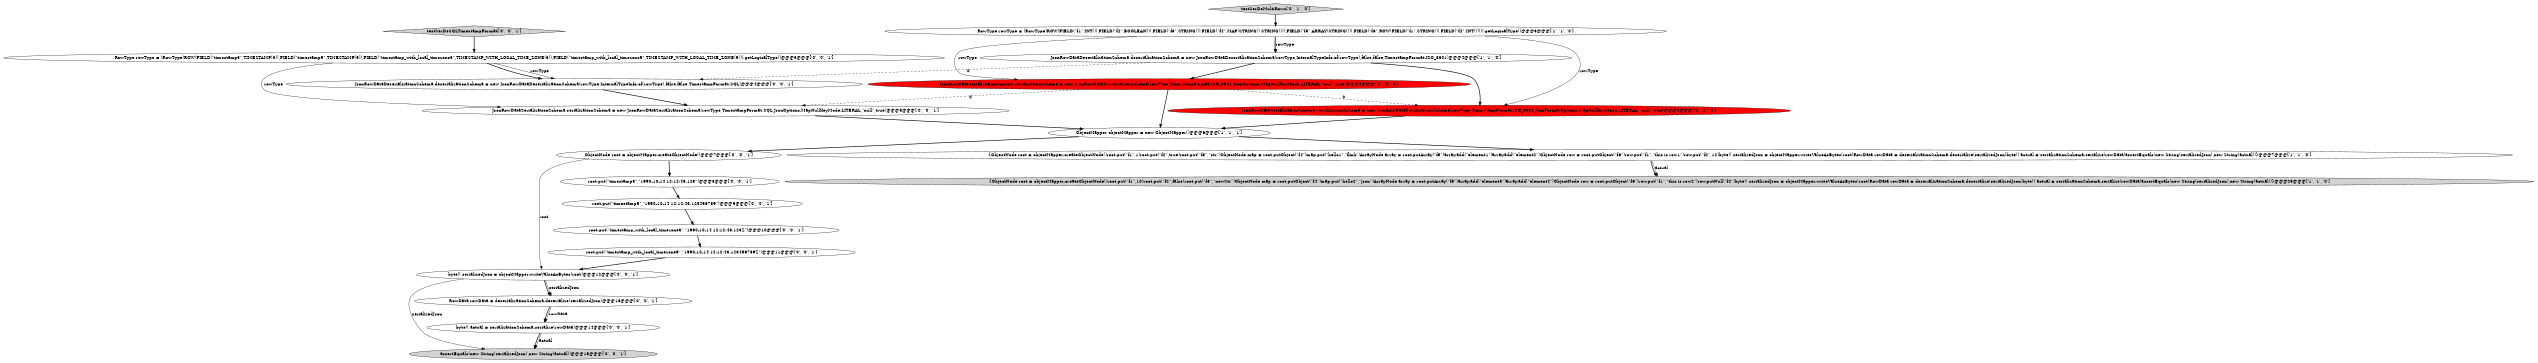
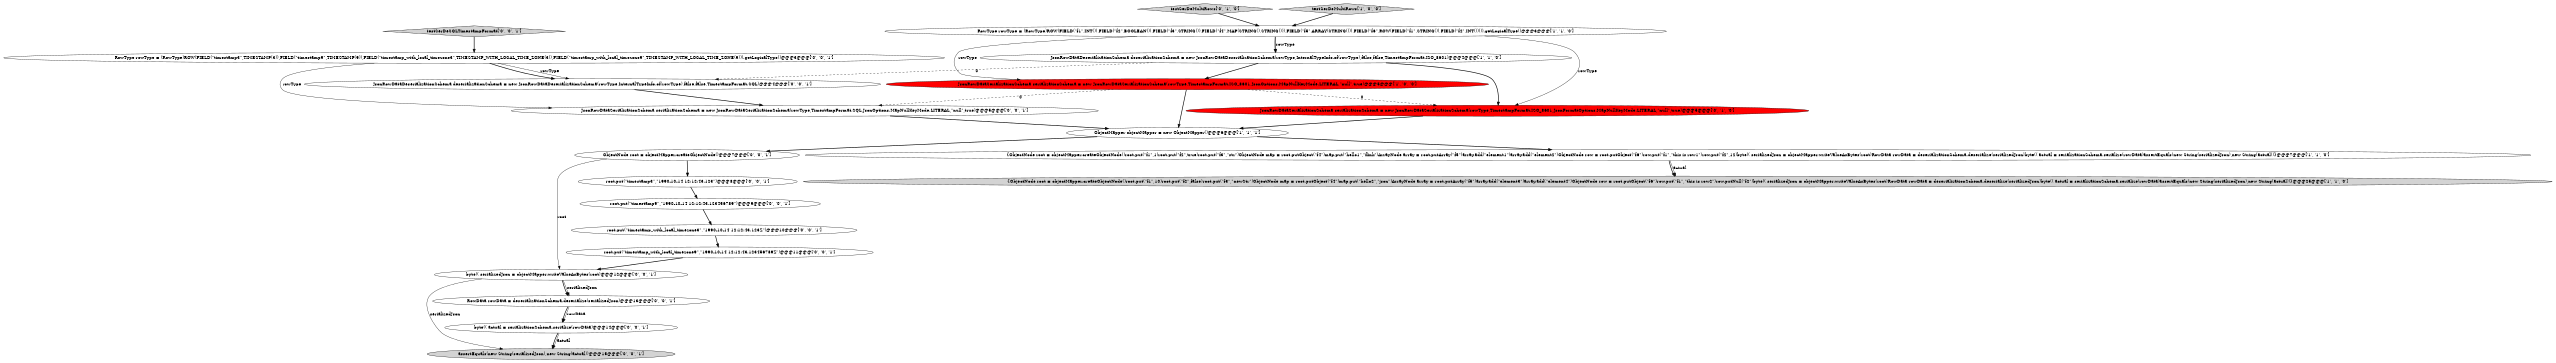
  digraph {
    node [fillcolor=white shape=ellipse style=filled]
    edge [style=bold]
    n1 [label="ObjectNode root = objectMapper.createObjectNode()@@@7@@@['0', '0', '1']"]
    n2 [label="byte(( serializedJson = objectMapper.writeValueAsBytes(root)@@@12@@@['0', '0', '1']"]
    n3 [label="root.put(\"timestamp3\",\"1990-10-14 12:12:43.123\")@@@8@@@['0', '0', '1']"]
    n4 [fillcolor=red label="JsonRowDataSerializationSchema serializationSchema = new JsonRowDataSerializationSchema(rowType,TimestampFormat.ISO_8601,JsonFormatOptions.MapNullKeyMode.LITERAL,\"null\",true)@@@5@@@['0', '1', '0']"]
    n5 [label="ObjectMapper objectMapper = new ObjectMapper()@@@6@@@['1', '1', '1']"]
    n6 [fillcolor=lightgray label="assertEquals(new String(serializedJson),new String(actual))@@@15@@@['0', '0', '1']"]
    n7 [label="root.put(\"timestamp_with_local_timezone3\",\"1990-10-14 12:12:43.123Z\")@@@10@@@['0', '0', '1']"]
    n8 [label="root.put(\"timestamp_with_local_timezone9\",\"1990-10-14 12:12:43.123456789Z\")@@@11@@@['0', '0', '1']"]
    n9 [fillcolor=lightgray label="testSerDeSQLTimestampFormat['0', '0', '1']" shape=diamond]
    n10 [label="RowType rowType = (RowType)ROW(FIELD(\"timestamp3\",TIMESTAMP(3)),FIELD(\"timestamp9\",TIMESTAMP(9)),FIELD(\"timestamp_with_local_timezone3\",TIMESTAMP_WITH_LOCAL_TIME_ZONE(3)),FIELD(\"timestamp_with_local_timezone9\",TIMESTAMP_WITH_LOCAL_TIME_ZONE(9))).getLogicalType()@@@3@@@['0', '0', '1']"]
    n11 [label="JsonRowDataSerializationSchema serializationSchema = new JsonRowDataSerializationSchema(rowType,TimestampFormat.SQL,JsonOptions.MapNullKeyMode.LITERAL,\"null\",true)@@@5@@@['0', '0', '1']"]
    n12 [label="JsonRowDataDeserializationSchema deserializationSchema = new JsonRowDataDeserializationSchema(rowType,InternalTypeInfo.of(rowType),false,false,TimestampFormat.SQL)@@@4@@@['0', '0', '1']"]
    n13 [fillcolor=lightgray label="{ObjectNode root = objectMapper.createObjectNode()root.put(\"f1\",10)root.put(\"f2\",false)root.put(\"f3\",\"newStr\")ObjectNode map = root.putObject(\"f4\")map.put(\"hello2\",\"json\")ArrayNode array = root.putArray(\"f5\")array.add(\"element3\")array.add(\"element4\")ObjectNode row = root.putObject(\"f6\")row.put(\"f1\",\"this is row2\")row.putNull(\"f2\")byte(( serializedJson = objectMapper.writeValueAsBytes(root)RowData rowData = deserializationSchema.deserialize(serializedJson)byte(( actual = serializationSchema.serialize(rowData)assertEquals(new String(serializedJson),new String(actual))}@@@25@@@['1', '1', '0']"]
    n14 [label="root.put(\"timestamp9\",\"1990-10-14 12:12:43.123456789\")@@@9@@@['0', '0', '1']"]
    n15 [fillcolor=lightgray label="testSerDeMultiRows['0', '1', '0']" shape=diamond]
    n16 [label="RowType rowType = (RowType)ROW(FIELD(\"f1\",INT()),FIELD(\"f2\",BOOLEAN()),FIELD(\"f3\",STRING()),FIELD(\"f4\",MAP(STRING(),STRING())),FIELD(\"f5\",ARRAY(STRING())),FIELD(\"f6\",ROW(FIELD(\"f1\",STRING()),FIELD(\"f2\",INT())))).getLogicalType()@@@3@@@['1', '1', '0']"]
    n17 [label="RowData rowData = deserializationSchema.deserialize(serializedJson)@@@13@@@['0', '0', '1']"]
    n18 [label="byte(( actual = serializationSchema.serialize(rowData)@@@14@@@['0', '0', '1']"]
    n19 [label="{ObjectNode root = objectMapper.createObjectNode()root.put(\"f1\",1)root.put(\"f2\",true)root.put(\"f3\",\"str\")ObjectNode map = root.putObject(\"f4\")map.put(\"hello1\",\"flink\")ArrayNode array = root.putArray(\"f5\")array.add(\"element1\")array.add(\"element2\")ObjectNode row = root.putObject(\"f6\")row.put(\"f1\",\"this is row1\")row.put(\"f2\",12)byte(( serializedJson = objectMapper.writeValueAsBytes(root)RowData rowData = deserializationSchema.deserialize(serializedJson)byte(( actual = serializationSchema.serialize(rowData)assertEquals(new String(serializedJson),new String(actual))}@@@7@@@['1', '1', '0']"]
    n20 [fillcolor=red label="JsonRowDataSerializationSchema serializationSchema = new JsonRowDataSerializationSchema(rowType,TimestampFormat.ISO_8601,JsonOptions.MapNullKeyMode.LITERAL,\"null\",true)@@@5@@@['1', '0', '0']"]
    n21 [label="JsonRowDataDeserializationSchema deserializationSchema = new JsonRowDataDeserializationSchema(rowType,InternalTypeInfo.of(rowType),false,false,TimestampFormat.ISO_8601)@@@4@@@['1', '1', '0']"]
+   n22 [fillcolor=lightgray label="testSerDeMultiRows['1', '0', '0']" shape=diamond]
    n1 -> n2 [label=root style=solid]
    n1 -> n3
    n2 -> n6 [label=serializedJson style=solid]
    n2 -> n17
    n2 -> n17 [label=serializedJson style=solid]
    n3 -> n14
    n4 -> n5
    n5 -> n1
    n5 -> n19
    n7 -> n8
    n8 -> n2
    n9 -> n10
    n10 -> n11 [label=rowType style=solid]
    n10 -> n12 [label=rowType style=solid]
    n10 -> n12
    n11 -> n5
    n12 -> n11
    n14 -> n7
    n15 -> n16
    n16 -> n4 [label=rowType style=solid]
    n16 -> n20 [label=rowType style=solid]
    n16 -> n21
    n16 -> n21 [label=rowType style=solid]
    n17 -> n18 [label=rowData style=solid]
    n17 -> n18
    n18 -> n6 [label=actual style=solid]
    n18 -> n6
    n19 -> n13
    n19 -> n13 [label=actual style=solid]
    n20 -> n4 [label=0 style=dashed]
    n20 -> n5
    n20 -> n11 [label=0 style=dashed]
    n21 -> n4
    n21 -> n12 [label=0 style=dashed]
    n21 -> n20
+   n22 -> n16
  }
